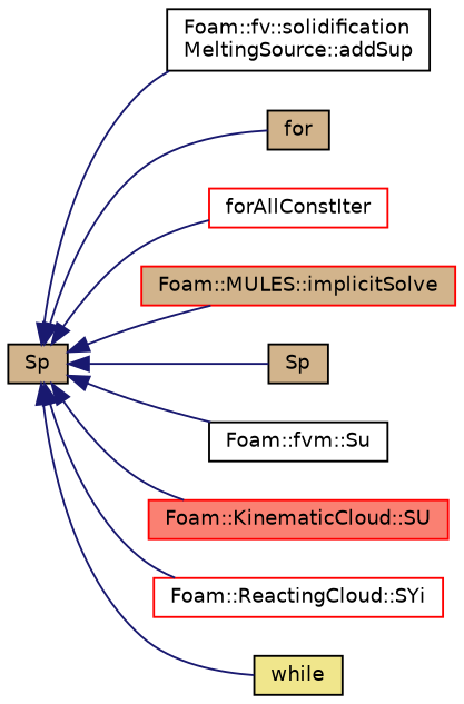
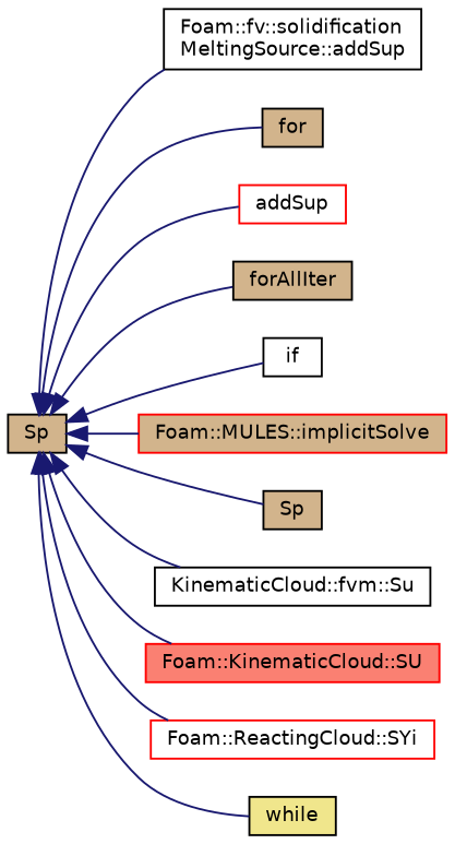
  digraph {
    rankdir=LR
    node [color=black fillcolor=tan fontname=Helvetica fontsize=10 shape=record style=filled]
    edge [color=midnightblue dir=back fontname=Helvetica fontsize=10 labelfontname=Helvetica labelfontsize=10 style=solid]
    n1 [fontcolor=black height=0.2 label=Sp width=0.4]
    n2 [fillcolor=white height=0.2 label="Foam::fv::solidification\lMeltingSource::addSup" width=0.4]
    n3 [height=0.2 label=for width=0.4]
-   n4 [color=red fillcolor=white height=0.2 label=forAllConstIter width=0.4]
+   n4 [color=red fillcolor=white height=0.2 label=addSup width=0.4]
+   n5 [height=0.2 label=forAllIter width=0.4]
+   n6 [fillcolor=white height=0.2 label=if width=0.4]
    n7 [color=red height=0.2 label="Foam::MULES::implicitSolve" width=0.4]
    n8 [height=0.2 label=Sp width=0.4]
-   n9 [fillcolor=white height=0.2 label="Foam::fvm::Su" width=0.4]
+   n9 [fillcolor=white height=0.2 label="KinematicCloud::fvm::Su" width=0.4]
    n10 [color=red fillcolor=salmon height=0.2 label="Foam::KinematicCloud::SU" width=0.4]
    n11 [color=red fillcolor=white height=0.2 label="Foam::ReactingCloud::SYi" width=0.4]
    n12 [fillcolor=khaki height=0.2 label=while width=0.4]
    n1 -> n2
    n1 -> n3
    n1 -> n4
+   n1 -> n5
+   n1 -> n6
    n1 -> n7
    n1 -> n8
    n1 -> n9
    n1 -> n10
    n1 -> n11
    n1 -> n12
  }
